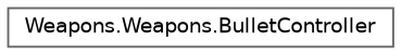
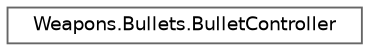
  digraph {
    rankdir=LR
-   n1 [color=grey40 fillcolor=white fontname=Helvetica fontsize=10 height=0.2 label="Weapons.Weapons.BulletController" shape=box style=filled width=0.4]
+   n1 [color=grey40 fillcolor=white fontname=Helvetica fontsize=10 height=0.2 label="Weapons.Bullets.BulletController" shape=box style=filled width=0.4]
  }
